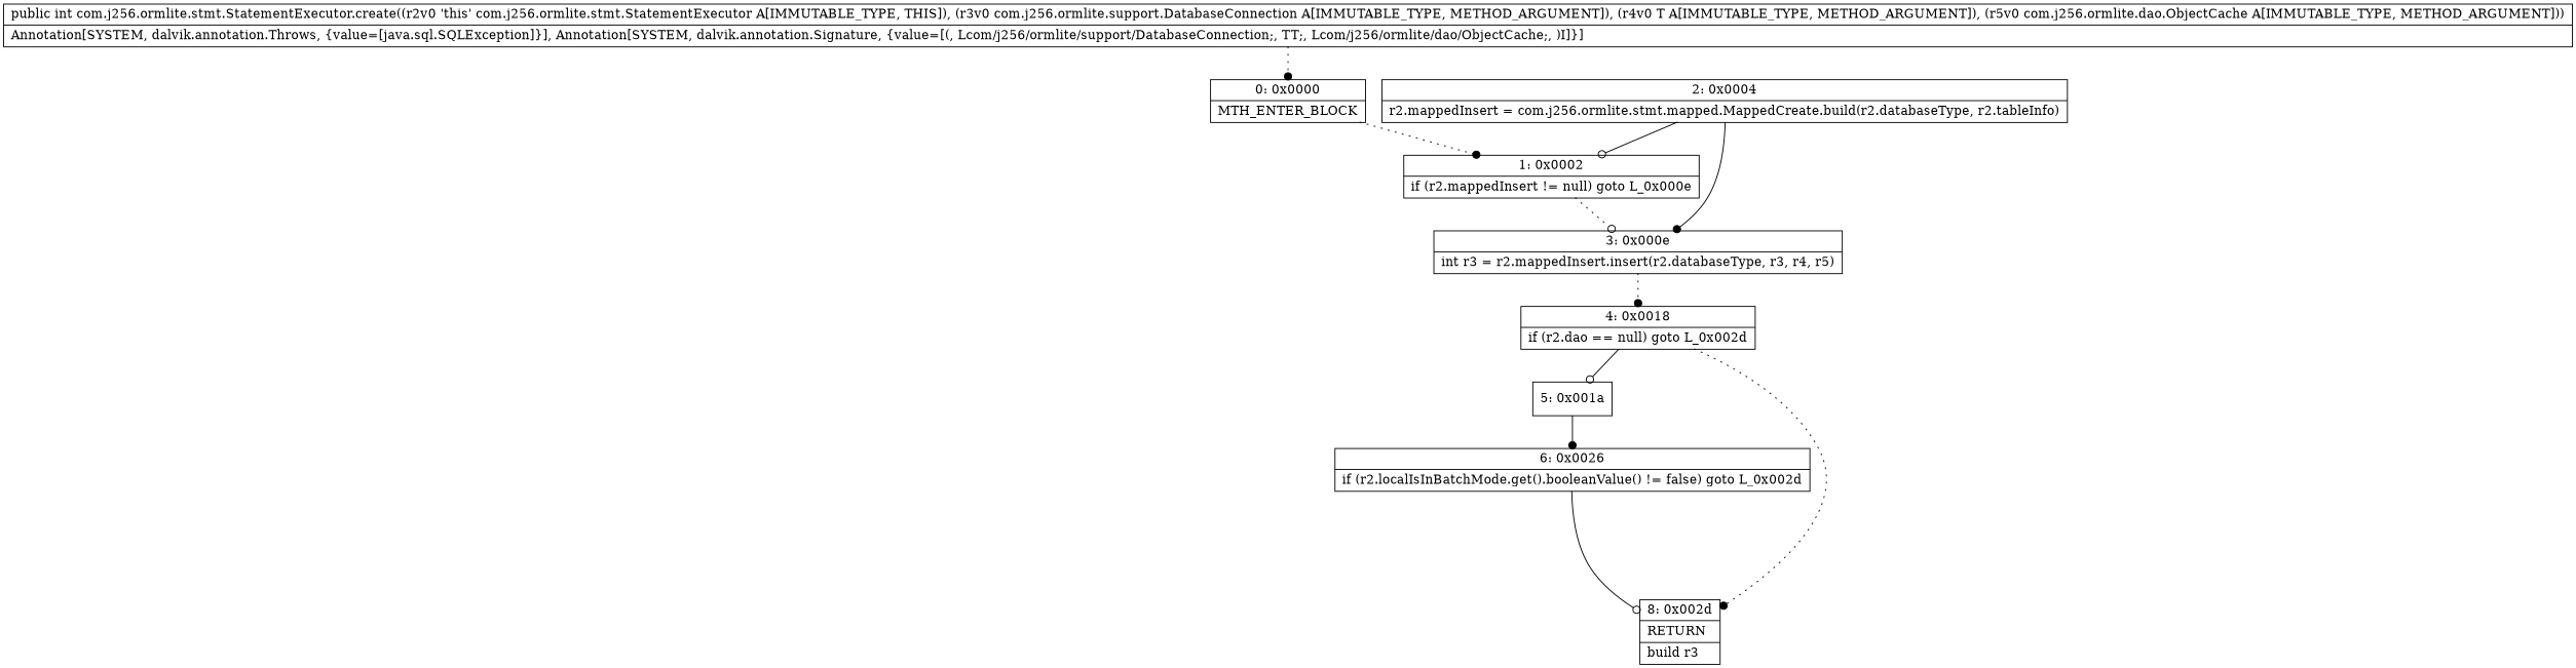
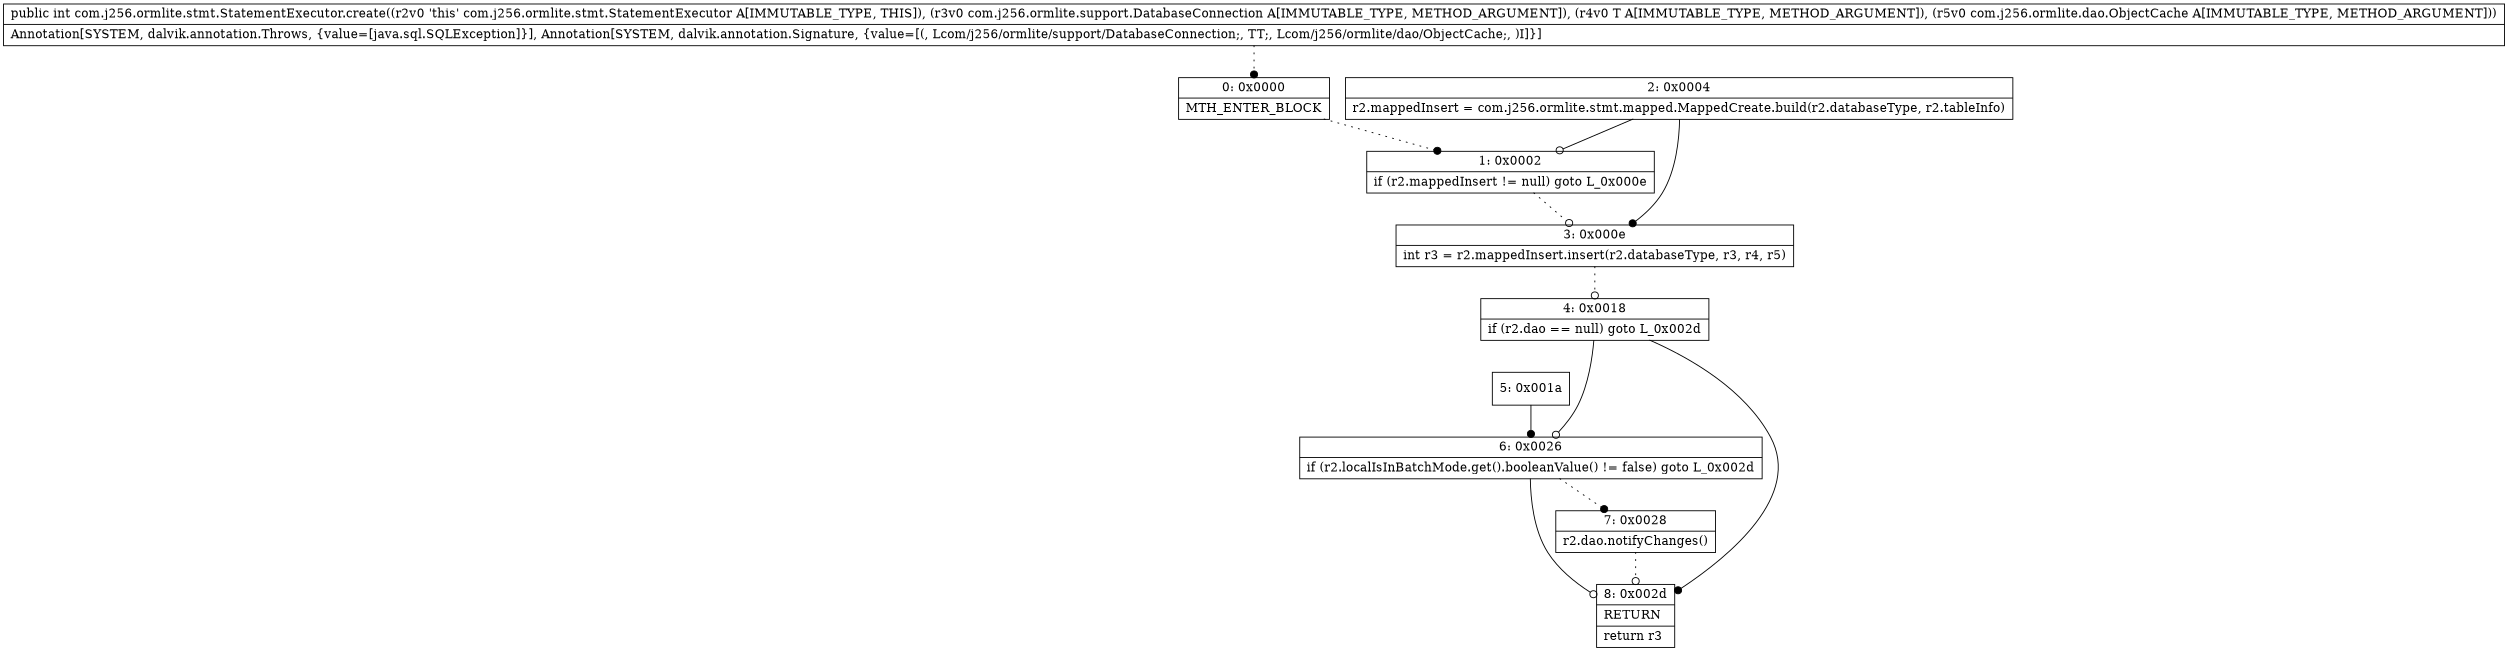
  digraph {
    node [shape=record]
    edge [arrowhead=dot style=dotted]
    n1 [label="{0\:\ 0x0000|MTH_ENTER_BLOCK\l}"]
    n2 [label="{1\:\ 0x0002|if (r2.mappedInsert != null) goto L_0x000e\l}"]
    n3 [label="{3\:\ 0x000e|int r3 = r2.mappedInsert.insert(r2.databaseType, r3, r4, r5)\l}"]
    n4 [label="{2\:\ 0x0004|r2.mappedInsert = com.j256.ormlite.stmt.mapped.MappedCreate.build(r2.databaseType, r2.tableInfo)\l}"]
    n5 [label="{4\:\ 0x0018|if (r2.dao == null) goto L_0x002d\l}"]
    n6 [label="{5\:\ 0x001a}"]
-   n7 [label="{8\:\ 0x002d|RETURN\l|build r3\l}"]
+   n7 [label="{8\:\ 0x002d|RETURN\l|return r3\l}"]
    n8 [label="{6\:\ 0x0026|if (r2.localIsInBatchMode.get().booleanValue() != false) goto L_0x002d\l}"]
+   n9 [label="{7\:\ 0x0028|r2.dao.notifyChanges()\l}"]
    n10 [label="{public int com.j256.ormlite.stmt.StatementExecutor.create((r2v0 'this' com.j256.ormlite.stmt.StatementExecutor A[IMMUTABLE_TYPE, THIS]), (r3v0 com.j256.ormlite.support.DatabaseConnection A[IMMUTABLE_TYPE, METHOD_ARGUMENT]), (r4v0 T A[IMMUTABLE_TYPE, METHOD_ARGUMENT]), (r5v0 com.j256.ormlite.dao.ObjectCache A[IMMUTABLE_TYPE, METHOD_ARGUMENT]))  | Annotation[SYSTEM, dalvik.annotation.Throws, \{value=[java.sql.SQLException]\}], Annotation[SYSTEM, dalvik.annotation.Signature, \{value=[(, Lcom\/j256\/ormlite\/support\/DatabaseConnection;, TT;, Lcom\/j256\/ormlite\/dao\/ObjectCache;, )I]\}]\l}"]
    n1 -> n2
    n2 -> n3 [arrowhead=odot]
-   n3 -> n5
+   n3 -> n5 [arrowhead=odot]
    n4 -> n2 [arrowhead=odot style=solid]
    n4 -> n3 [style=solid]
-   n5 -> n6 [arrowhead=odot style=solid]
-   n5 -> n7
+   n5 -> n8 [arrowhead=odot style=solid]
+   n5 -> n7 [style=solid]
    n6 -> n8 [style=solid]
    n8 -> n7 [arrowhead=odot style=solid]
+   n8 -> n9
+   n9 -> n7 [arrowhead=odot]
    n10 -> n1
  }
